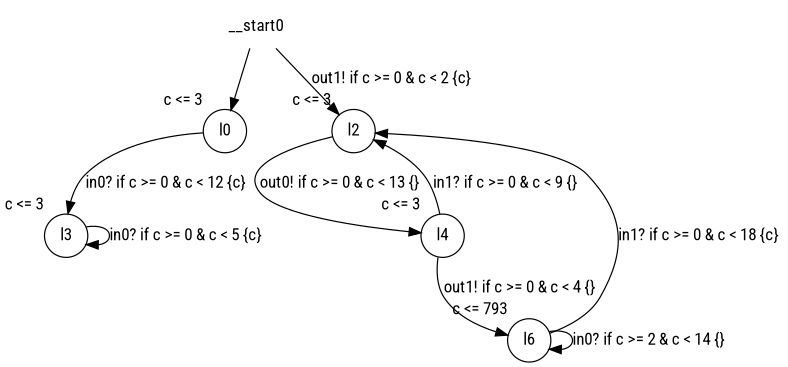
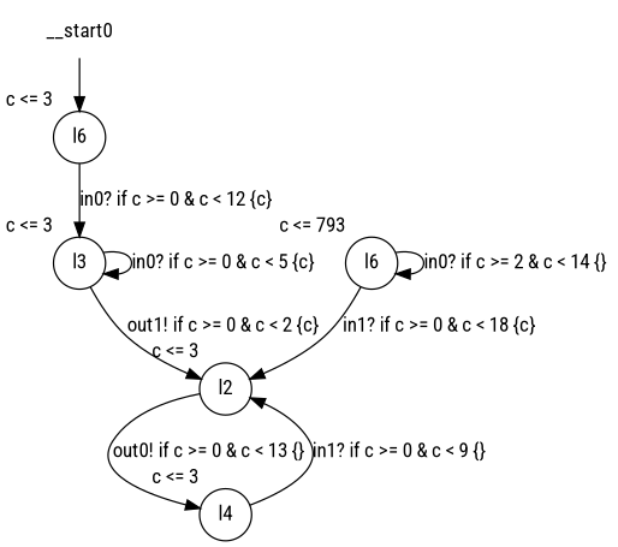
  digraph {
    fontname="Roboto Condensed"
    node [fontname="Roboto Condensed" shape=circle margin=0 xlabel="c <= 3"]
    edge [fontname="Roboto Condensed"]
    __start0 [shape=none margin="" xlabel=""]
-   n2 [label=l0]
+   n2 [label=l6]
    n3 [label=l3]
    n4 [label=l2]
    n5 [label=l4]
    n6 [label=l6 xlabel="c <= 793"]
    __start0 -> n2
    n2 -> n3 [label="in0? if c >= 0 & c < 12 {c} "]
    n3 -> n3 [label="in0? if c >= 0 & c < 5 {c} "]
-   __start0 -> n4 [label="out1! if c >= 0 & c < 2 {c} "]
+   n3 -> n4 [label="out1! if c >= 0 & c < 2 {c} "]
    n4 -> n5 [label="out0! if c >= 0 & c < 13 {} "]
    n5 -> n4 [label="in1? if c >= 0 & c < 9 {} "]
-   n5 -> n6 [label="out1! if c >= 0 & c < 4 {} "]
    n6 -> n4 [label="in1? if c >= 0 & c < 18 {c} "]
    n6 -> n6 [label="in0? if c >= 2 & c < 14 {} "]
  }
